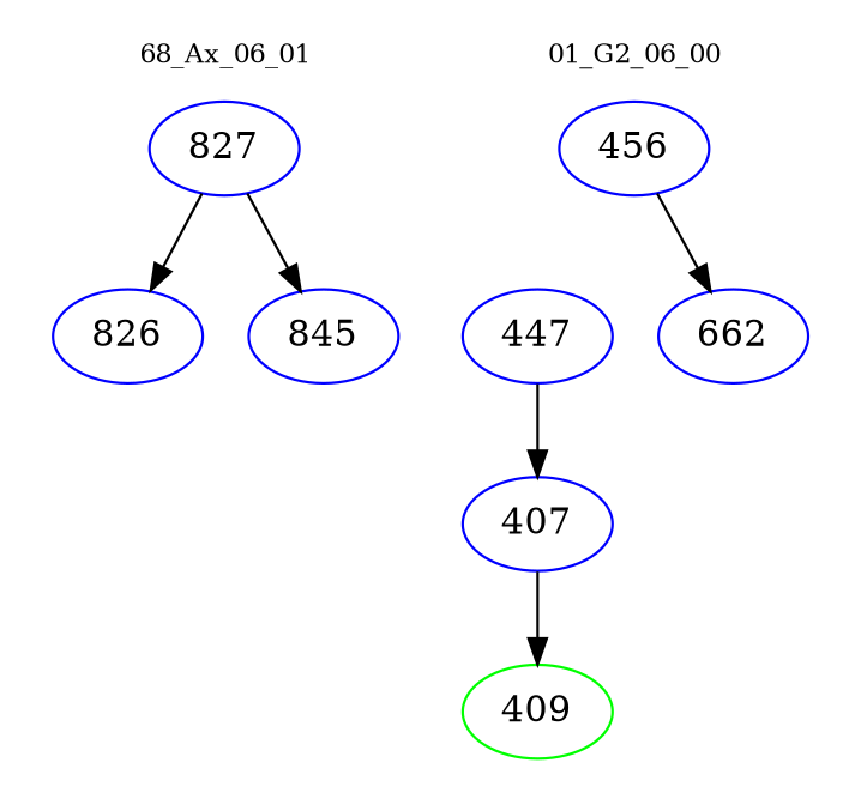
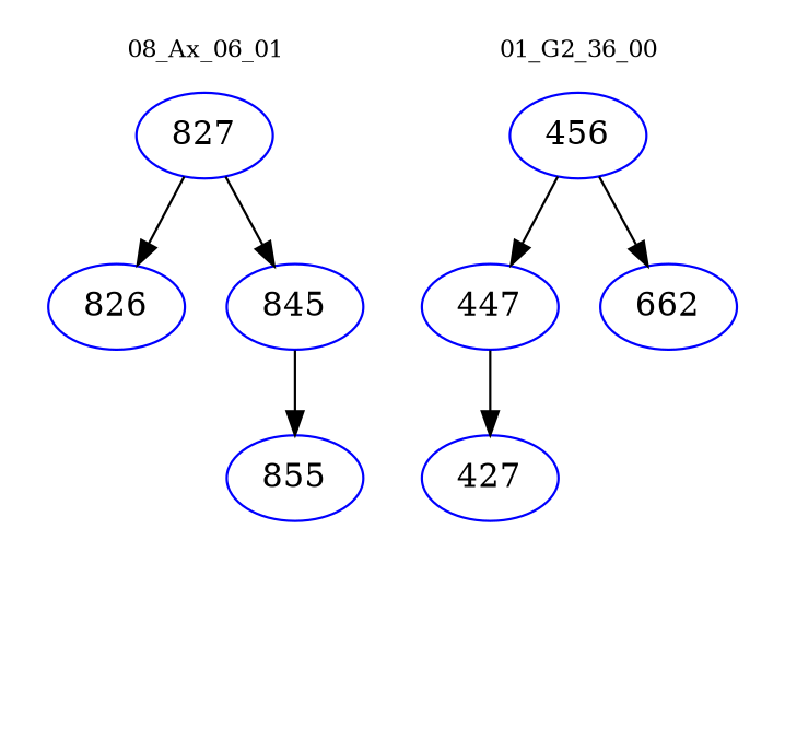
  digraph {
    node [color=blue]
    edge [color=black]
    n1 [label=827]
    n2 [label=826]
    n3 [label=845]
+   n4 [label=855]
    n5 [label=456]
    n6 [label=447]
    n7 [label=662]
-   n8 [label=407]
-   n9 [color=green label=409]
+   n8 [label=427]
    subgraph cluster_1 {
      color=white
      fontsize=10
-     label="68_Ax_06_01"
+     label="08_Ax_06_01"
      n1
      n2
      n3
+     n4
    }
    subgraph cluster_2 {
      color=white
      fontsize=10
-     label="01_G2_06_00"
+     label="01_G2_36_00"
      n5
      n6
      n7
      n8
-     n9
    }
    n1 -> n2
    n1 -> n3
+   n3 -> n4
+   n5 -> n6
    n5 -> n7
    n6 -> n8
-   n8 -> n9
  }
